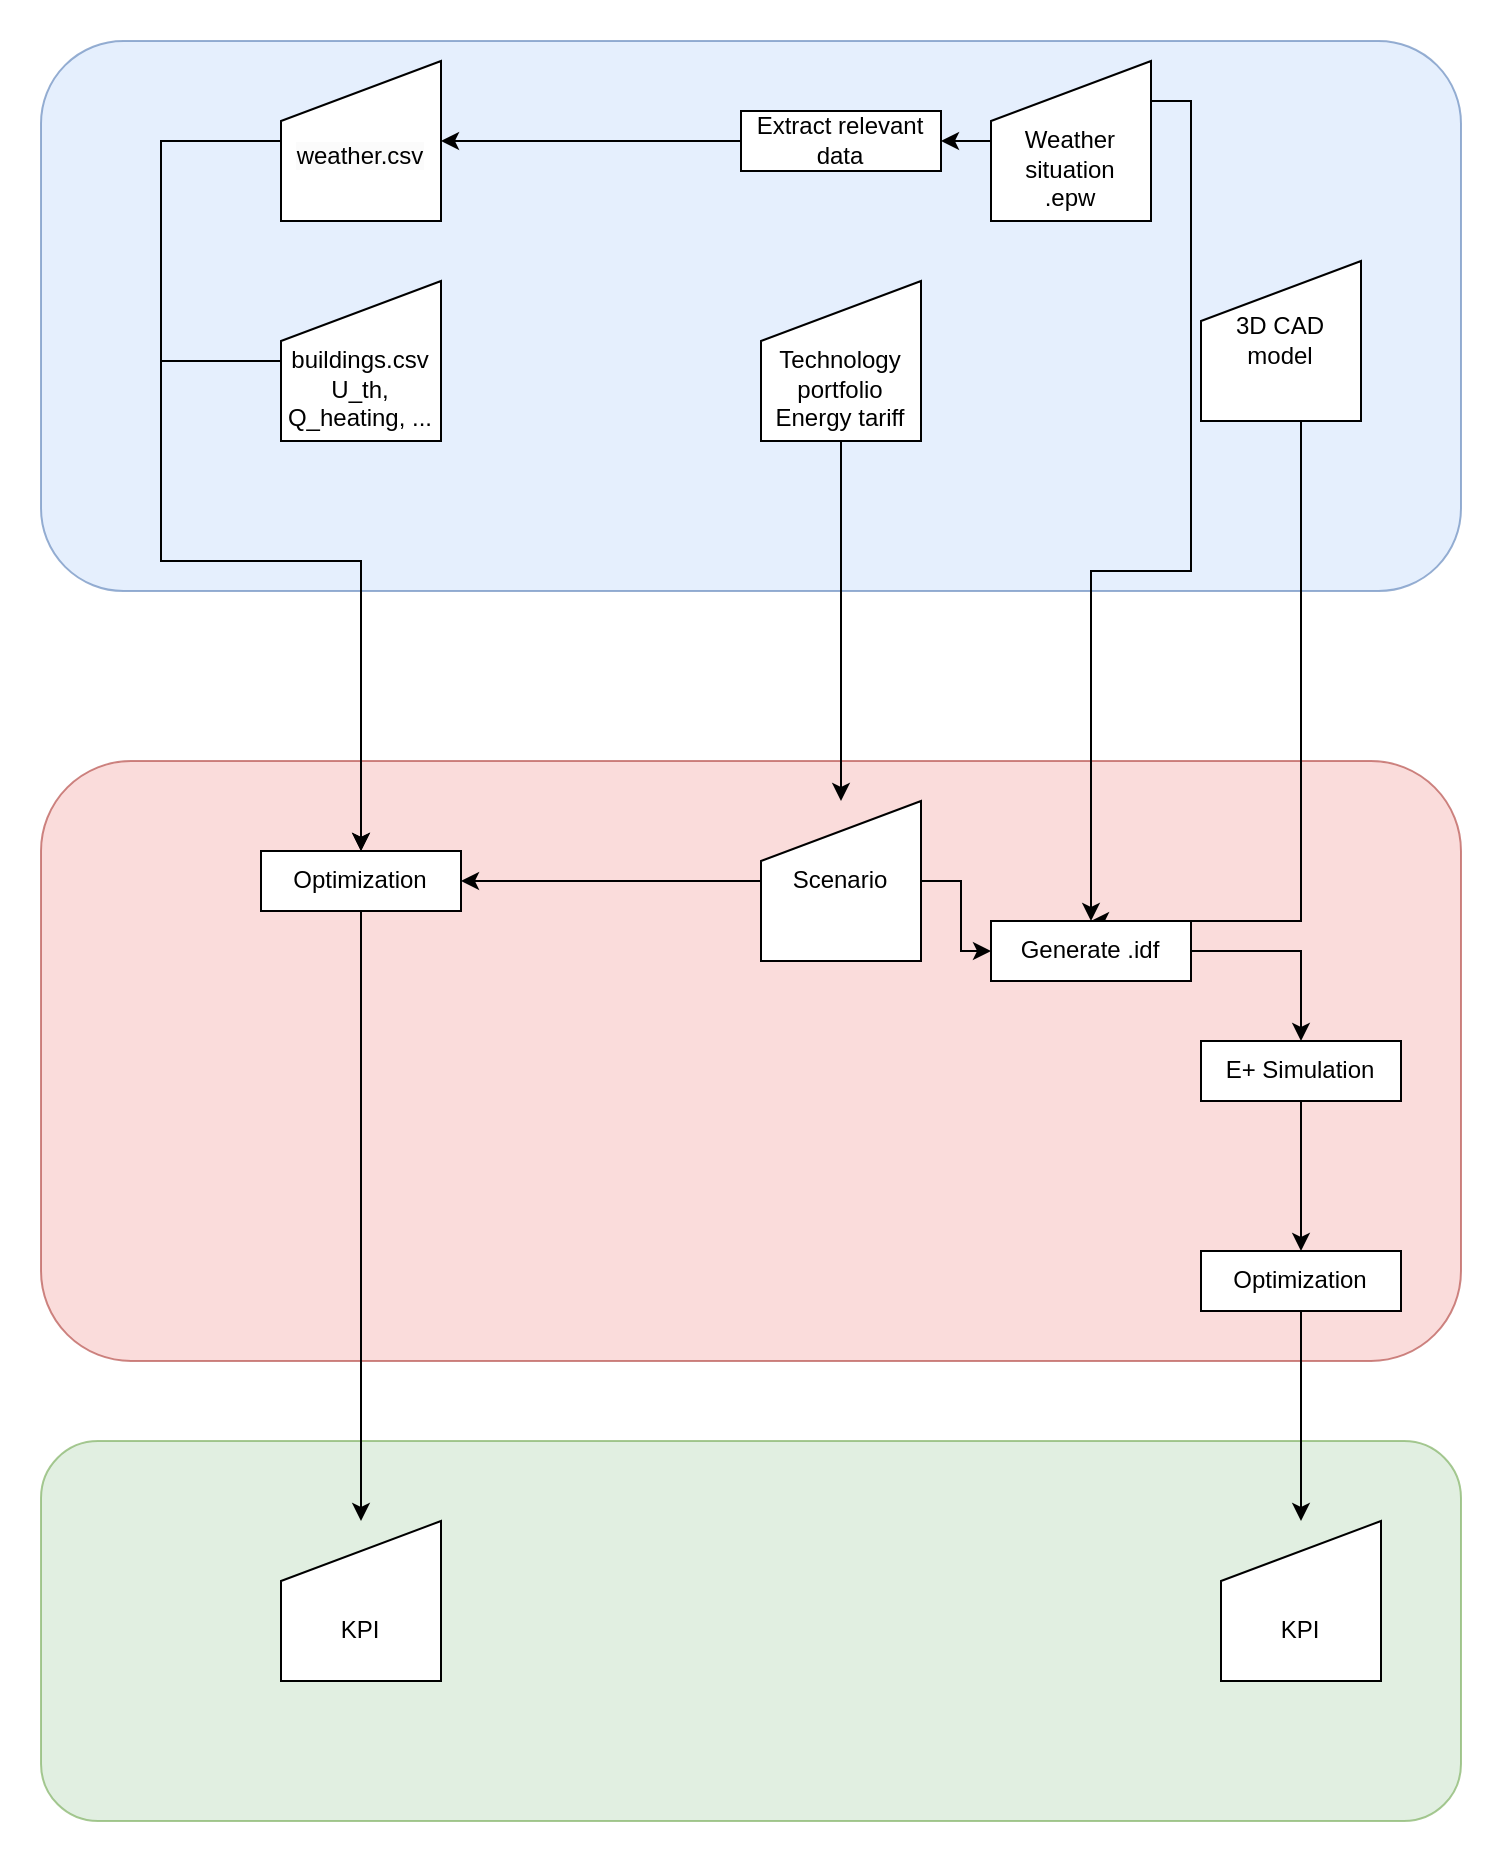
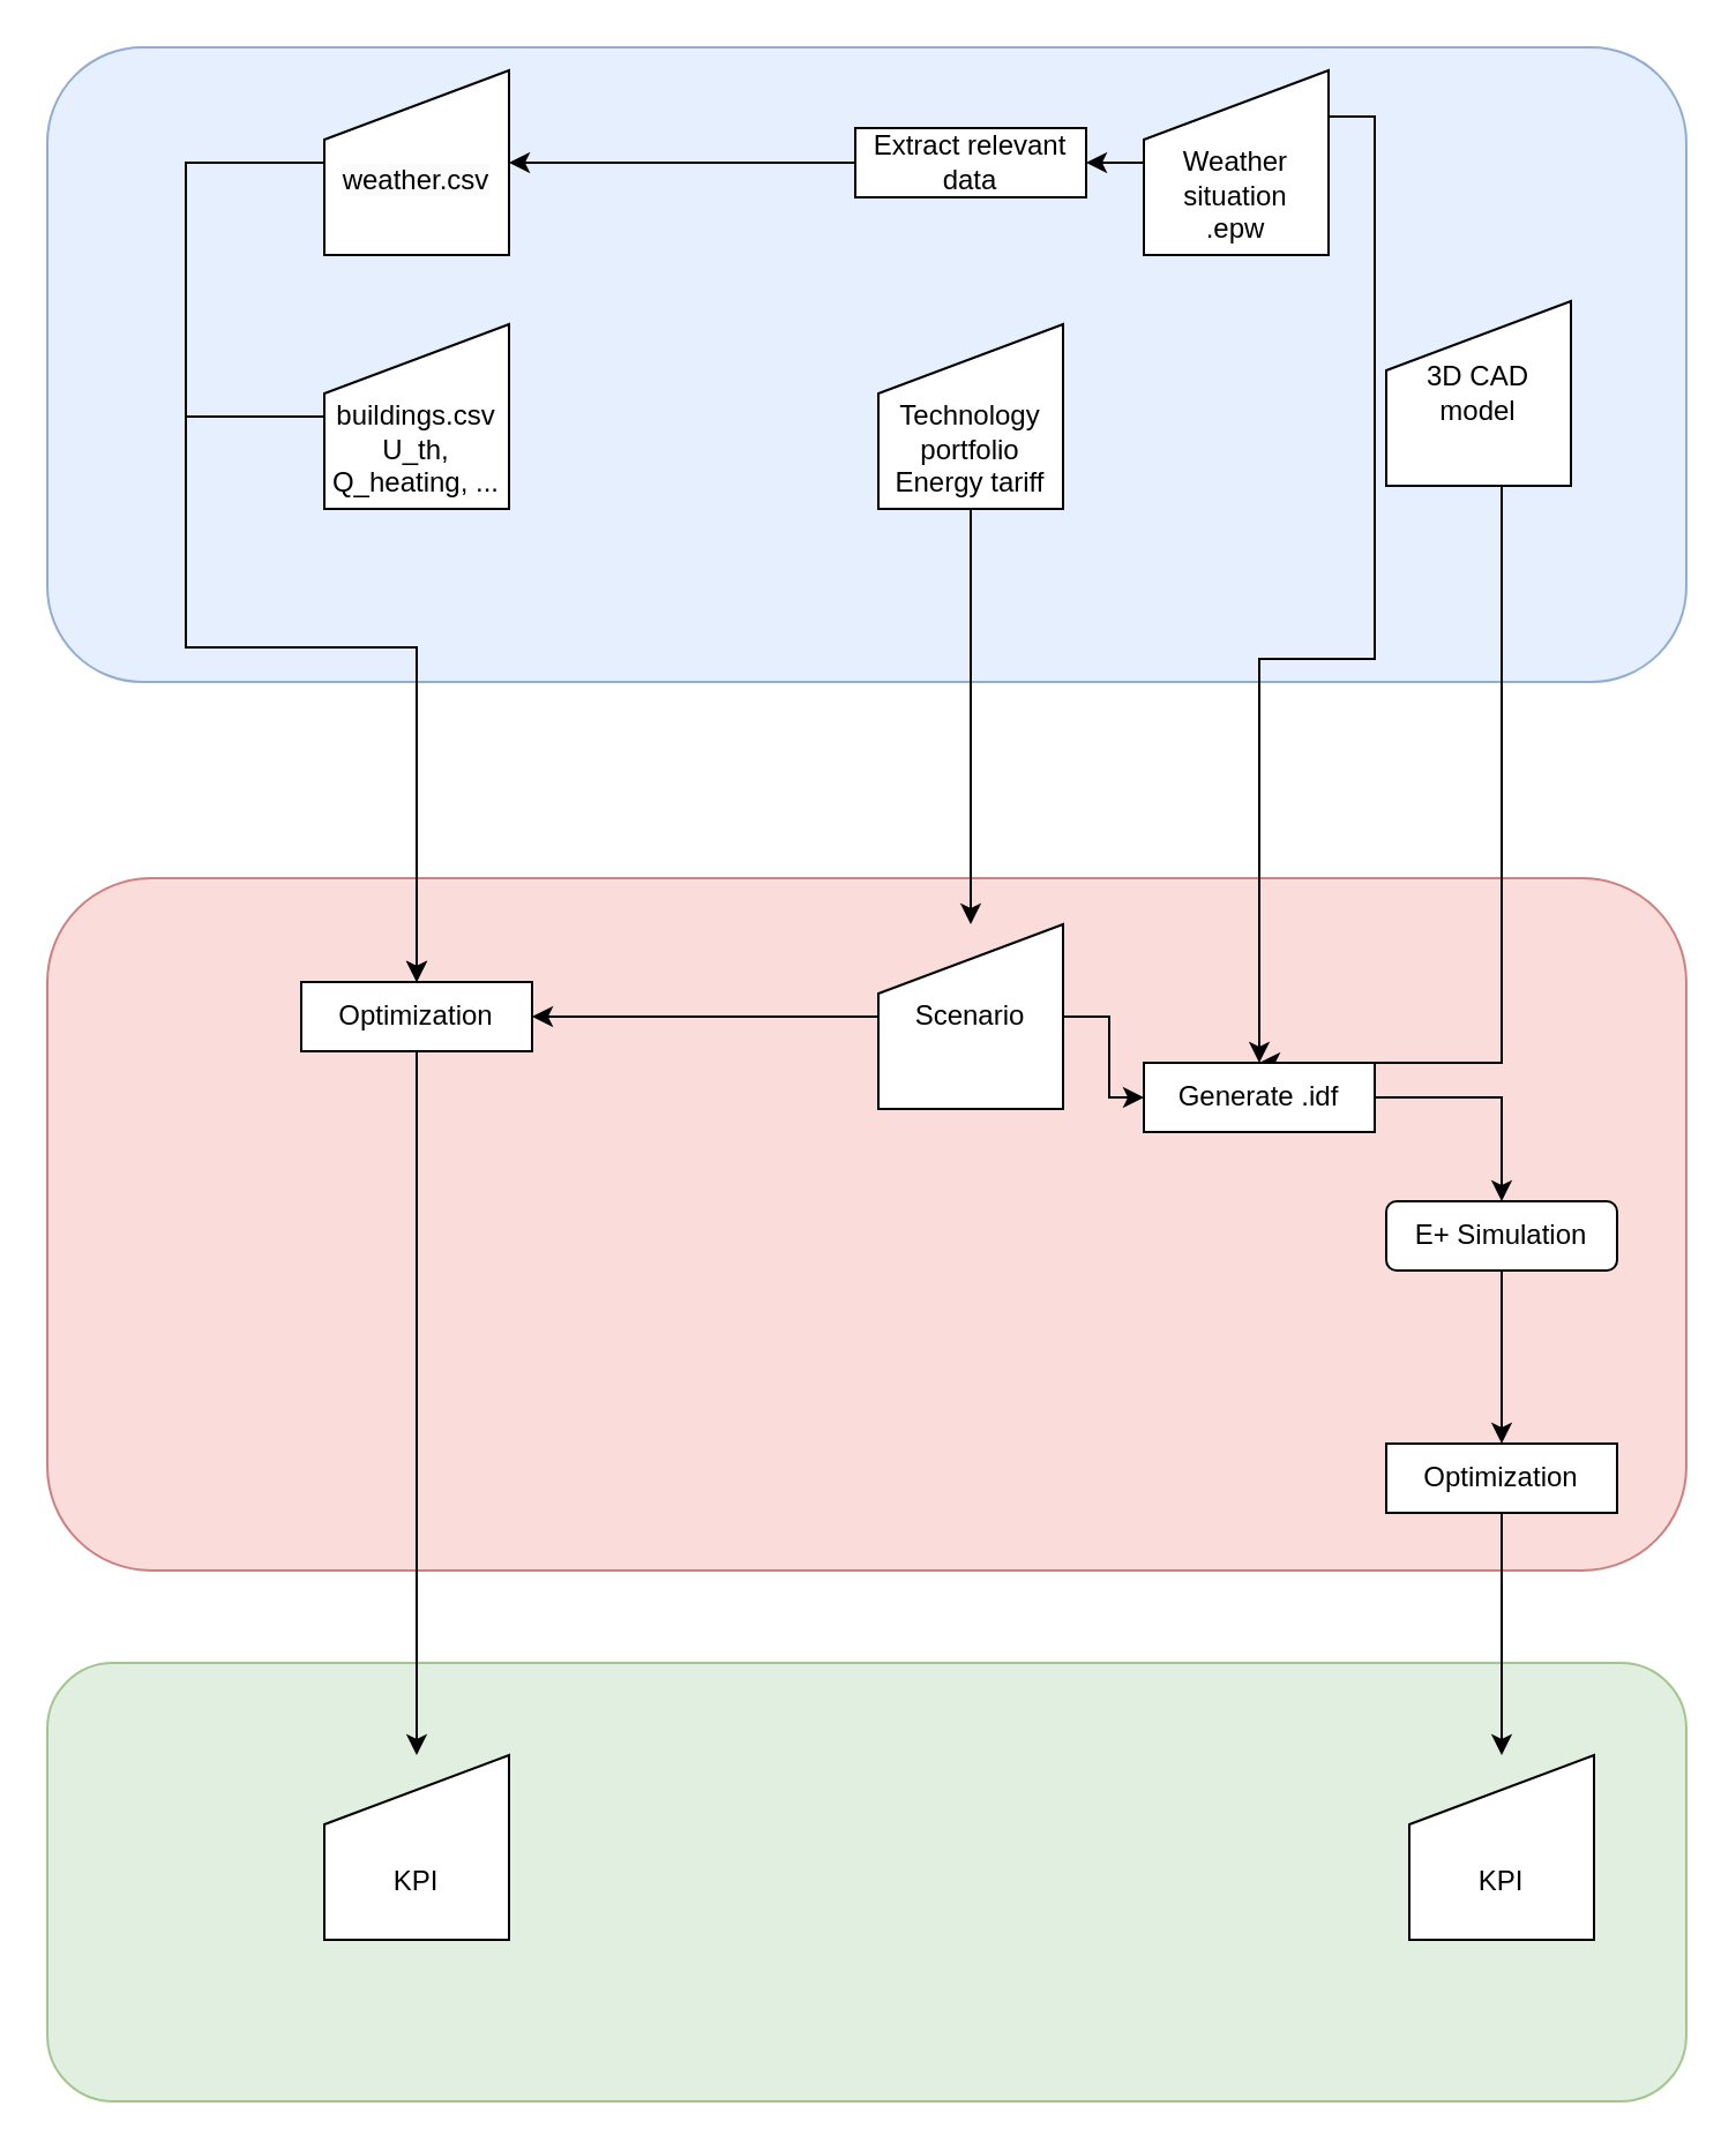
  <mxCell id="0" />
  <mxCell id="1" parent="0" />
  <mxCell id="2" value="" style="rounded=1;whiteSpace=wrap;html=1;fillColor=#dae8fc;strokeColor=#6c8ebf;fillStyle=auto;gradientColor=none;opacity=70;" vertex="1" parent="1"><mxGeometry x="20" y="20" width="710" height="275" as="geometry" /></mxCell>
  <mxCell id="3" value="" style="rounded=1;whiteSpace=wrap;html=1;fillColor=#f8cecc;strokeColor=#b85450;fillStyle=auto;opacity=70;" vertex="1" parent="1"><mxGeometry x="20" y="380" width="710" height="300" as="geometry" /></mxCell>
  <mxCell id="4" value="" style="rounded=1;whiteSpace=wrap;html=1;fillColor=#d5e8d4;strokeColor=#82b366;fillStyle=auto;opacity=70;" vertex="1" parent="1"><mxGeometry x="20" y="720" width="710" height="190" as="geometry" /></mxCell>
  <mxCell id="5" style="edgeStyle=orthogonalEdgeStyle;rounded=0;orthogonalLoop=1;jettySize=auto;html=1;exitX=0;exitY=0.5;exitDx=0;exitDy=0;entryX=0.5;entryY=0;entryDx=0;entryDy=0;" edge="1" parent="1" source="6" target="24"><mxGeometry relative="1" as="geometry"><mxPoint x="40" y="70" as="sourcePoint" /><mxPoint x="80" y="310" as="targetPoint" /><Array as="points"><mxPoint x="80" y="70" /><mxPoint x="80" y="280" /><mxPoint x="180" y="280" /></Array></mxGeometry></mxCell>
  <mxCell id="6" value="&lt;div&gt;&lt;br&gt;&lt;/div&gt;&lt;br&gt;&lt;span style=&quot;color: rgb(0, 0, 0); font-family: Helvetica; font-size: 12px; font-style: normal; font-variant-ligatures: normal; font-variant-caps: normal; font-weight: 400; letter-spacing: normal; orphans: 2; text-align: center; text-indent: 0px; text-transform: none; widows: 2; word-spacing: 0px; -webkit-text-stroke-width: 0px; white-space: normal; background-color: rgb(251, 251, 251); text-decoration-thickness: initial; text-decoration-style: initial; text-decoration-color: initial; display: inline !important; float: none;&quot;&gt;weather.csv&lt;/span&gt;&lt;div&gt;&lt;br/&gt;&lt;/div&gt;" style="shape=manualInput;whiteSpace=wrap;html=1;" vertex="1" parent="1"><mxGeometry x="140" y="30" width="80" height="80" as="geometry" /></mxCell>
  <mxCell id="7" value="" style="edgeStyle=orthogonalEdgeStyle;rounded=0;orthogonalLoop=1;jettySize=auto;html=1;" edge="1" parent="1" source="8" target="17"><mxGeometry relative="1" as="geometry" /></mxCell>
  <mxCell id="8" value="&lt;div&gt;&lt;br&gt;&lt;/div&gt;&lt;br&gt;&lt;div&gt;Technology portfolio&lt;/div&gt;&lt;div&gt;Energy tariff&lt;/div&gt;" style="shape=manualInput;whiteSpace=wrap;html=1;" vertex="1" parent="1"><mxGeometry x="380" y="140" width="80" height="80" as="geometry" /></mxCell>
  <mxCell id="9" value="&lt;div&gt;&lt;br&gt;&lt;/div&gt;&lt;div&gt;&lt;br&gt;&lt;/div&gt;&lt;div&gt;KPI&lt;/div&gt;" style="shape=manualInput;whiteSpace=wrap;html=1;" vertex="1" parent="1"><mxGeometry x="140" y="760" width="80" height="80" as="geometry" /></mxCell>
  <mxCell id="10" value="&lt;div&gt;&lt;br&gt;&lt;/div&gt;&lt;div&gt;&lt;br&gt;&lt;/div&gt;&lt;div&gt;KPI&lt;/div&gt;" style="shape=manualInput;whiteSpace=wrap;html=1;" vertex="1" parent="1"><mxGeometry x="610" y="760" width="80" height="80" as="geometry" /></mxCell>
  <mxCell id="11" style="edgeStyle=orthogonalEdgeStyle;rounded=0;orthogonalLoop=1;jettySize=auto;html=1;exitX=0;exitY=0.5;exitDx=0;exitDy=0;entryX=0.5;entryY=0;entryDx=0;entryDy=0;" edge="1" parent="1" source="12" target="24"><mxGeometry relative="1" as="geometry"><mxPoint x="110" y="280" as="targetPoint" /><Array as="points"><mxPoint x="80" y="180" /><mxPoint x="80" y="280" /><mxPoint x="180" y="280" /></Array></mxGeometry></mxCell>
  <mxCell id="12" value="&lt;div&gt;&lt;br&gt;&lt;/div&gt;&lt;br&gt;&lt;div&gt;buildings.csv&lt;div&gt;U_th, Q_heating, ...&lt;/div&gt;&lt;/div&gt;" style="shape=manualInput;whiteSpace=wrap;html=1;" vertex="1" parent="1"><mxGeometry x="140" y="140" width="80" height="80" as="geometry" /></mxCell>
  <mxCell id="13" style="edgeStyle=orthogonalEdgeStyle;rounded=0;orthogonalLoop=1;jettySize=auto;html=1;exitX=0.5;exitY=1;exitDx=0;exitDy=0;entryX=0.5;entryY=0;entryDx=0;entryDy=0;" edge="1" parent="1" source="14" target="30"><mxGeometry relative="1" as="geometry"><mxPoint x="630" y="310" as="targetPoint" /><Array as="points"><mxPoint x="650" y="210" /></Array></mxGeometry></mxCell>
  <mxCell id="14" value="3D CAD model" style="shape=manualInput;whiteSpace=wrap;html=1;" vertex="1" parent="1"><mxGeometry x="600" y="130" width="80" height="80" as="geometry" /></mxCell>
  <mxCell id="15" style="edgeStyle=orthogonalEdgeStyle;rounded=0;orthogonalLoop=1;jettySize=auto;html=1;exitX=0;exitY=0.5;exitDx=0;exitDy=0;entryX=1;entryY=0.5;entryDx=0;entryDy=0;" edge="1" parent="1" source="17" target="24"><mxGeometry relative="1" as="geometry" /></mxCell>
  <mxCell id="16" style="edgeStyle=orthogonalEdgeStyle;rounded=0;orthogonalLoop=1;jettySize=auto;html=1;exitX=1;exitY=0.5;exitDx=0;exitDy=0;entryX=0;entryY=0.5;entryDx=0;entryDy=0;" edge="1" parent="1" source="17" target="30"><mxGeometry relative="1" as="geometry" /></mxCell>
  <mxCell id="17" value="Scenario" style="shape=manualInput;whiteSpace=wrap;html=1;" vertex="1" parent="1"><mxGeometry x="380" y="400" width="80" height="80" as="geometry" /></mxCell>
  <mxCell id="18" value="" style="edgeStyle=orthogonalEdgeStyle;rounded=0;orthogonalLoop=1;jettySize=auto;html=1;" edge="1" parent="1" source="20" target="22"><mxGeometry relative="1" as="geometry" /></mxCell>
  <mxCell id="19" style="edgeStyle=orthogonalEdgeStyle;rounded=0;orthogonalLoop=1;jettySize=auto;html=1;exitX=1;exitY=0.25;exitDx=0;exitDy=0;" edge="1" parent="1" source="20" target="30"><mxGeometry relative="1" as="geometry" /></mxCell>
  <mxCell id="20" value="&lt;div&gt;&lt;br&gt;&lt;/div&gt;&lt;br&gt;&lt;div&gt;Weather situation&lt;div&gt;.epw&lt;/div&gt;&lt;/div&gt;" style="shape=manualInput;whiteSpace=wrap;html=1;" vertex="1" parent="1"><mxGeometry x="495" y="30" width="80" height="80" as="geometry" /></mxCell>
  <mxCell id="21" value="" style="edgeStyle=orthogonalEdgeStyle;rounded=0;orthogonalLoop=1;jettySize=auto;html=1;exitX=0;exitY=0.5;exitDx=0;exitDy=0;" edge="1" parent="1" source="22" target="6"><mxGeometry relative="1" as="geometry"><mxPoint x="310" y="70" as="sourcePoint" /></mxGeometry></mxCell>
  <mxCell id="22" value="Extract relevant data" style="rounded=0;whiteSpace=wrap;html=1;" vertex="1" parent="1"><mxGeometry x="370" y="55" width="100" height="30" as="geometry" /></mxCell>
  <mxCell id="23" style="edgeStyle=orthogonalEdgeStyle;rounded=0;orthogonalLoop=1;jettySize=auto;html=1;exitX=0.5;exitY=1;exitDx=0;exitDy=0;entryX=0.5;entryY=0;entryDx=0;entryDy=0;" edge="1" parent="1" source="24" target="9"><mxGeometry relative="1" as="geometry"><mxPoint x="180" y="535" as="targetPoint" /></mxGeometry></mxCell>
  <mxCell id="24" value="Optimization" style="rounded=0;whiteSpace=wrap;html=1;" vertex="1" parent="1"><mxGeometry x="130" y="425" width="100" height="30" as="geometry" /></mxCell>
  <mxCell id="25" style="edgeStyle=orthogonalEdgeStyle;rounded=0;orthogonalLoop=1;jettySize=auto;html=1;exitX=0.5;exitY=1;exitDx=0;exitDy=0;entryX=0.5;entryY=0;entryDx=0;entryDy=0;" edge="1" parent="1" source="26" target="10"><mxGeometry relative="1" as="geometry" /></mxCell>
  <mxCell id="26" value="Optimization" style="rounded=0;whiteSpace=wrap;html=1;" vertex="1" parent="1"><mxGeometry x="600" y="625" width="100" height="30" as="geometry" /></mxCell>
  <mxCell id="27" value="" style="edgeStyle=orthogonalEdgeStyle;rounded=0;orthogonalLoop=1;jettySize=auto;html=1;" edge="1" parent="1" source="28" target="26"><mxGeometry relative="1" as="geometry" /></mxCell>
- <mxCell id="28" value="E+ Simulation" style="rounded=0;whiteSpace=wrap;html=1;" vertex="1" parent="1"><mxGeometry x="600" y="520" width="100" height="30" as="geometry" /></mxCell>
+ <mxCell id="28" value="E+ Simulation" style="whiteSpace=wrap;html=1;rounded=1;" vertex="1" parent="1"><mxGeometry x="600" y="520" width="100" height="30" as="geometry" /></mxCell>
  <mxCell id="29" value="" style="edgeStyle=orthogonalEdgeStyle;rounded=0;orthogonalLoop=1;jettySize=auto;html=1;" edge="1" parent="1" source="30" target="28"><mxGeometry relative="1" as="geometry" /></mxCell>
  <mxCell id="30" value="Generate .idf" style="rounded=0;whiteSpace=wrap;html=1;" vertex="1" parent="1"><mxGeometry x="495" y="460" width="100" height="30" as="geometry" /></mxCell>
